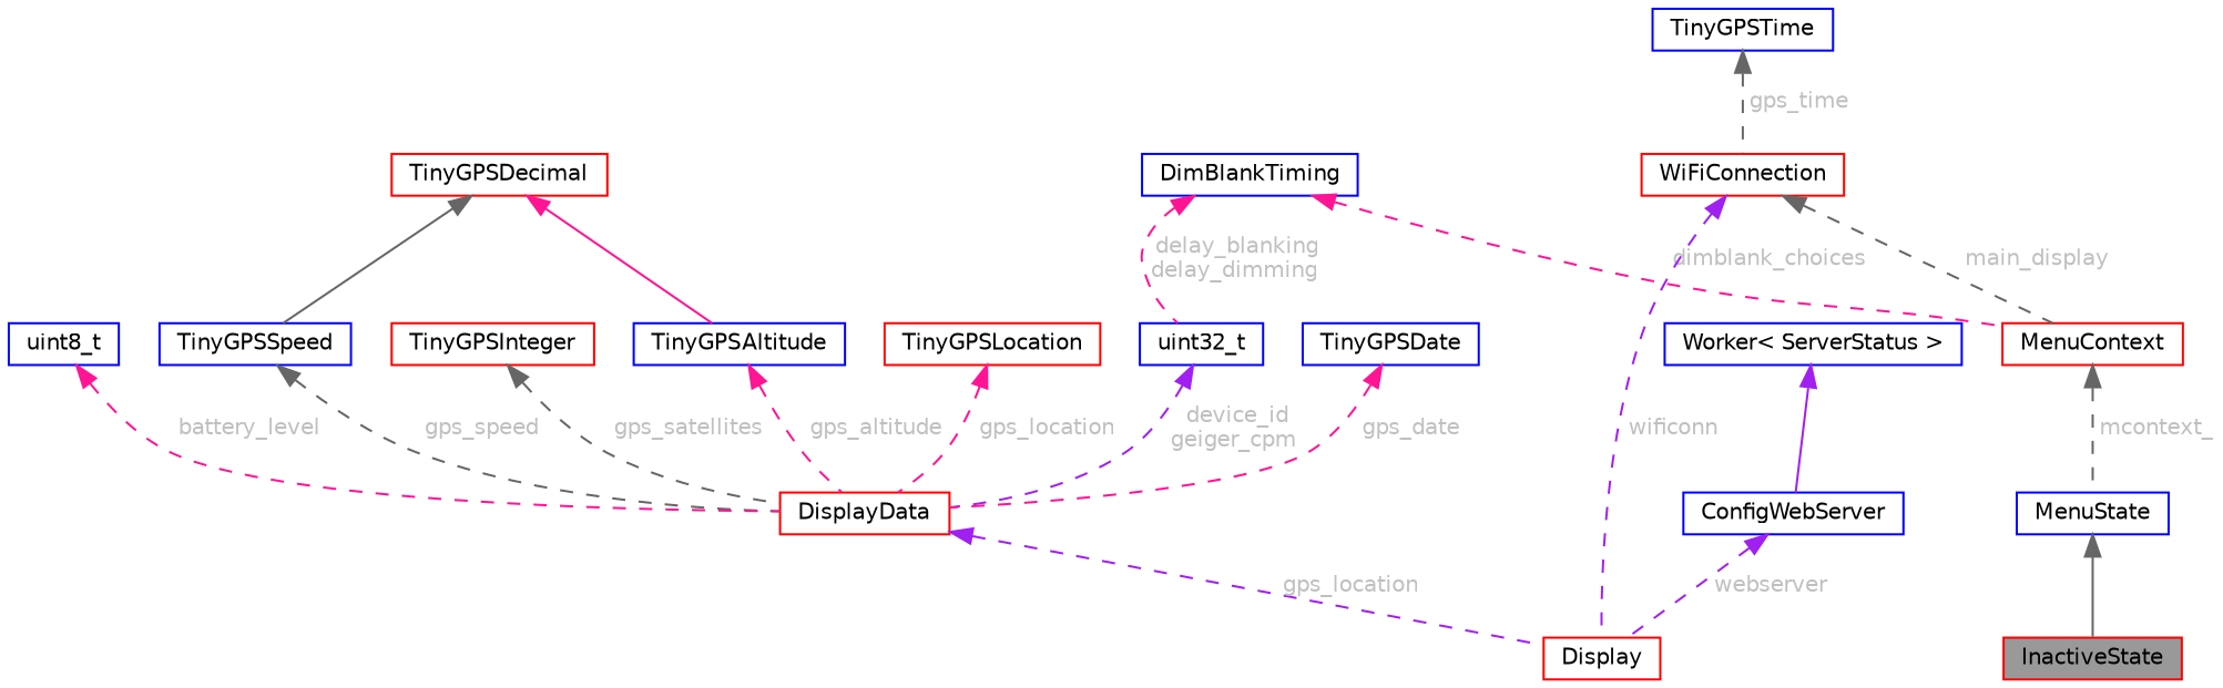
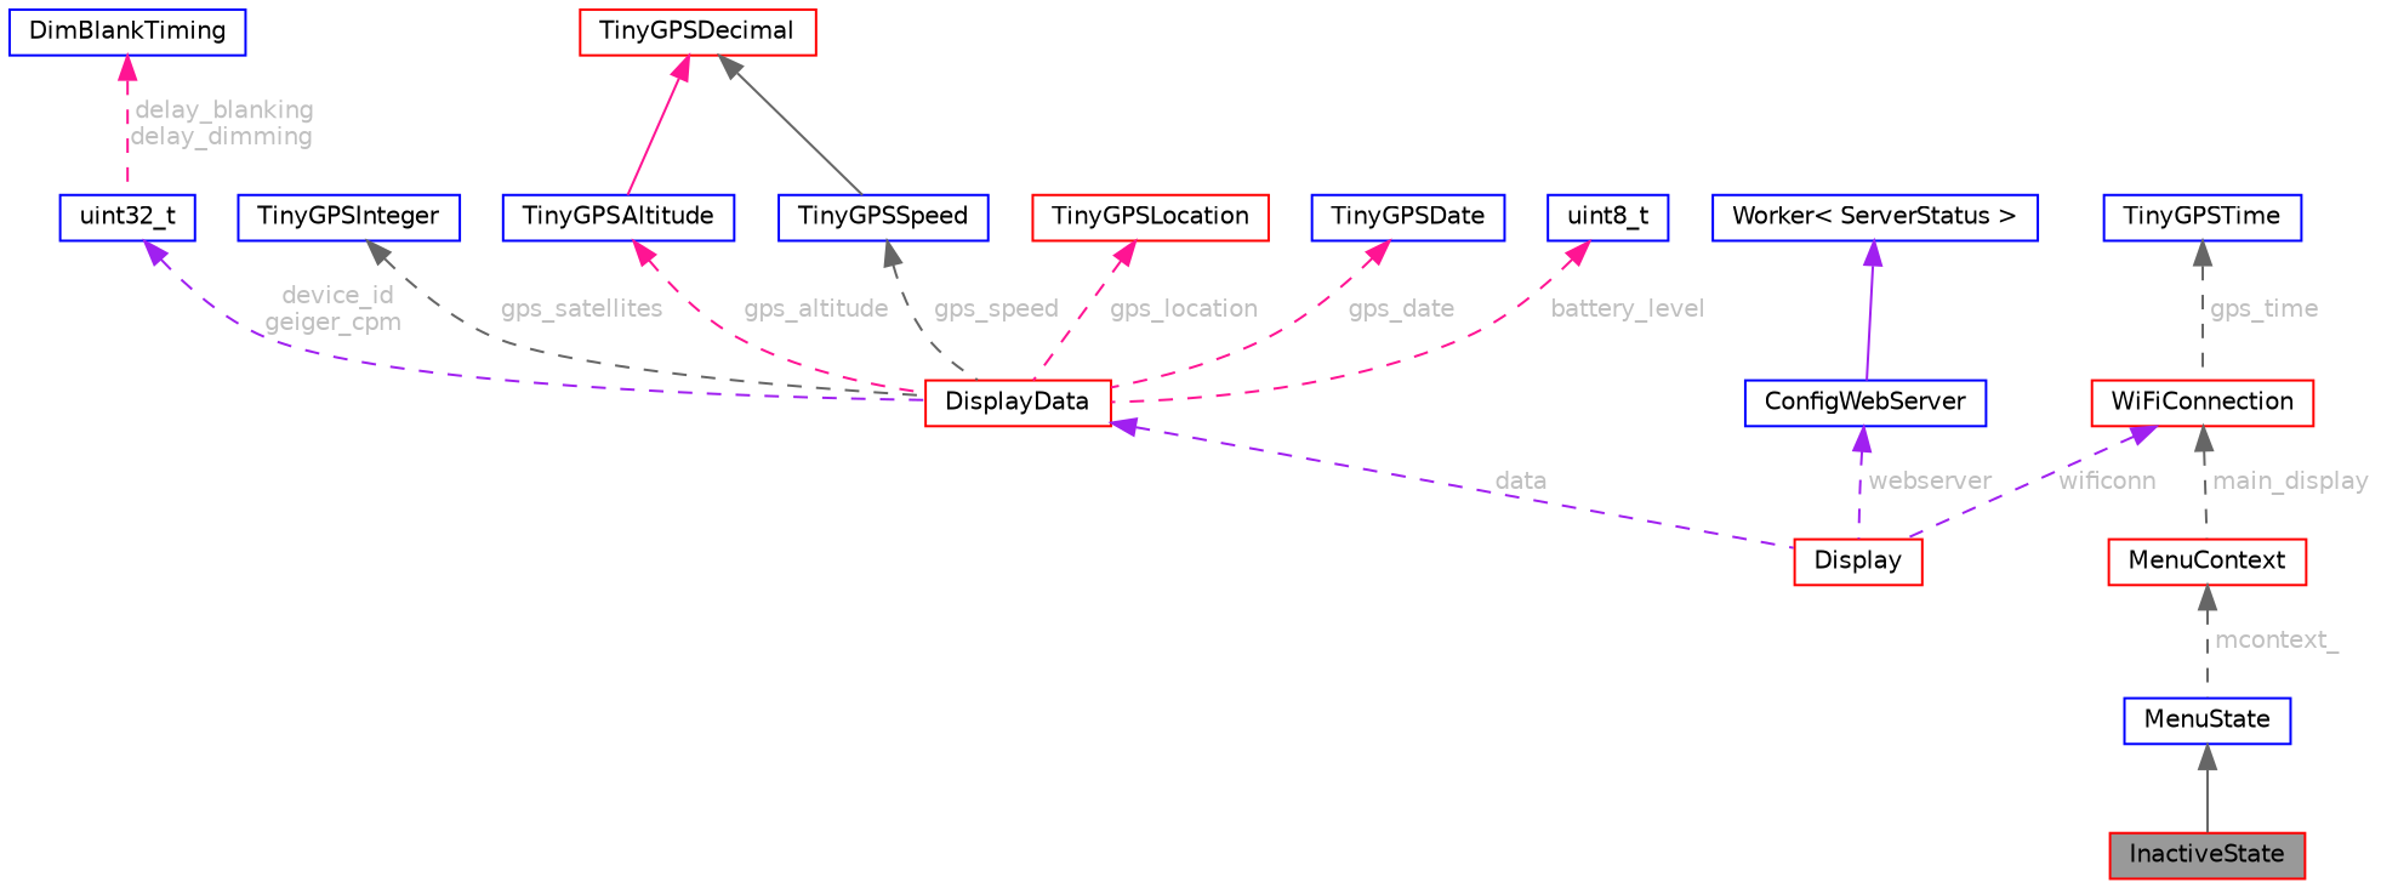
  digraph {
    rankdir=TB
    node [color=blue fillcolor=white fontname=Helvetica fontsize=10 shape=box style=filled]
    edge [color=gray40 dir=back fontname=Helvetica fontsize=10 labelfontname=Helvetica labelfontsize=10 style=dashed fontcolor=grey]
    n1 [color=red fillcolor=grey60 fontcolor=black height=0.2 label=InactiveState width=0.4]
    n2 [height=0.2 label=MenuState width=0.4]
    n3 [color=red height=0.2 label=MenuContext width=0.4]
    n4 [height=0.2 label=DimBlankTiming width=0.4]
    n5 [height=0.2 label=uint32_t width=0.4]
    n6 [color=red height=0.2 label=DisplayData width=0.4]
    n7 [color=red height=0.2 label=Display width=0.4]
-   n8 [color=red height=0.2 label=TinyGPSInteger width=0.4]
+   n8 [height=0.2 label=TinyGPSInteger width=0.4]
    n9 [height=0.2 label=TinyGPSAltitude width=0.4]
    n10 [color=red height=0.2 label=TinyGPSDecimal width=0.4]
    n11 [height=0.2 label=TinyGPSSpeed width=0.4]
    n12 [color=red height=0.2 label=TinyGPSLocation width=0.4]
    n13 [height=0.2 label=TinyGPSTime width=0.4]
    n14 [color=red height=0.2 label=WiFiConnection width=0.4]
    n15 [height=0.2 label=TinyGPSDate width=0.4]
    n16 [height=0.2 label=uint8_t width=0.4]
    n17 [height=0.2 label=ConfigWebServer width=0.4]
    n18 [height=0.2 label="Worker\< ServerStatus \>" width=0.4]
    n2 -> n1 [style=solid fontcolor=""]
    n3 -> n2 [label=" mcontext_"]
-   n4 -> n3 [color=deeppink label=" dimblank_choices"]
    n4 -> n5 [color=deeppink label=" delay_blanking\ndelay_dimming"]
    n5 -> n6 [color=purple label=" device_id\ngeiger_cpm"]
-   n6 -> n7 [color=purple label=" gps_location"]
+   n6 -> n7 [color=purple label=" data"]
    n8 -> n6 [label=" gps_satellites"]
    n9 -> n6 [color=deeppink label=" gps_altitude"]
    n10 -> n9 [color=deeppink style=solid fontcolor=""]
    n10 -> n11 [style=solid fontcolor=""]
    n11 -> n6 [label=" gps_speed"]
    n12 -> n6 [color=deeppink label=" gps_location"]
    n13 -> n14 [label=" gps_time"]
    n14 -> n3 [label=" main_display"]
    n14 -> n7 [color=purple label=" wificonn"]
    n15 -> n6 [color=deeppink label=" gps_date"]
    n16 -> n6 [color=deeppink label=" battery_level"]
    n17 -> n7 [color=purple label=" webserver"]
    n18 -> n17 [color=purple style=solid fontcolor=""]
  }
